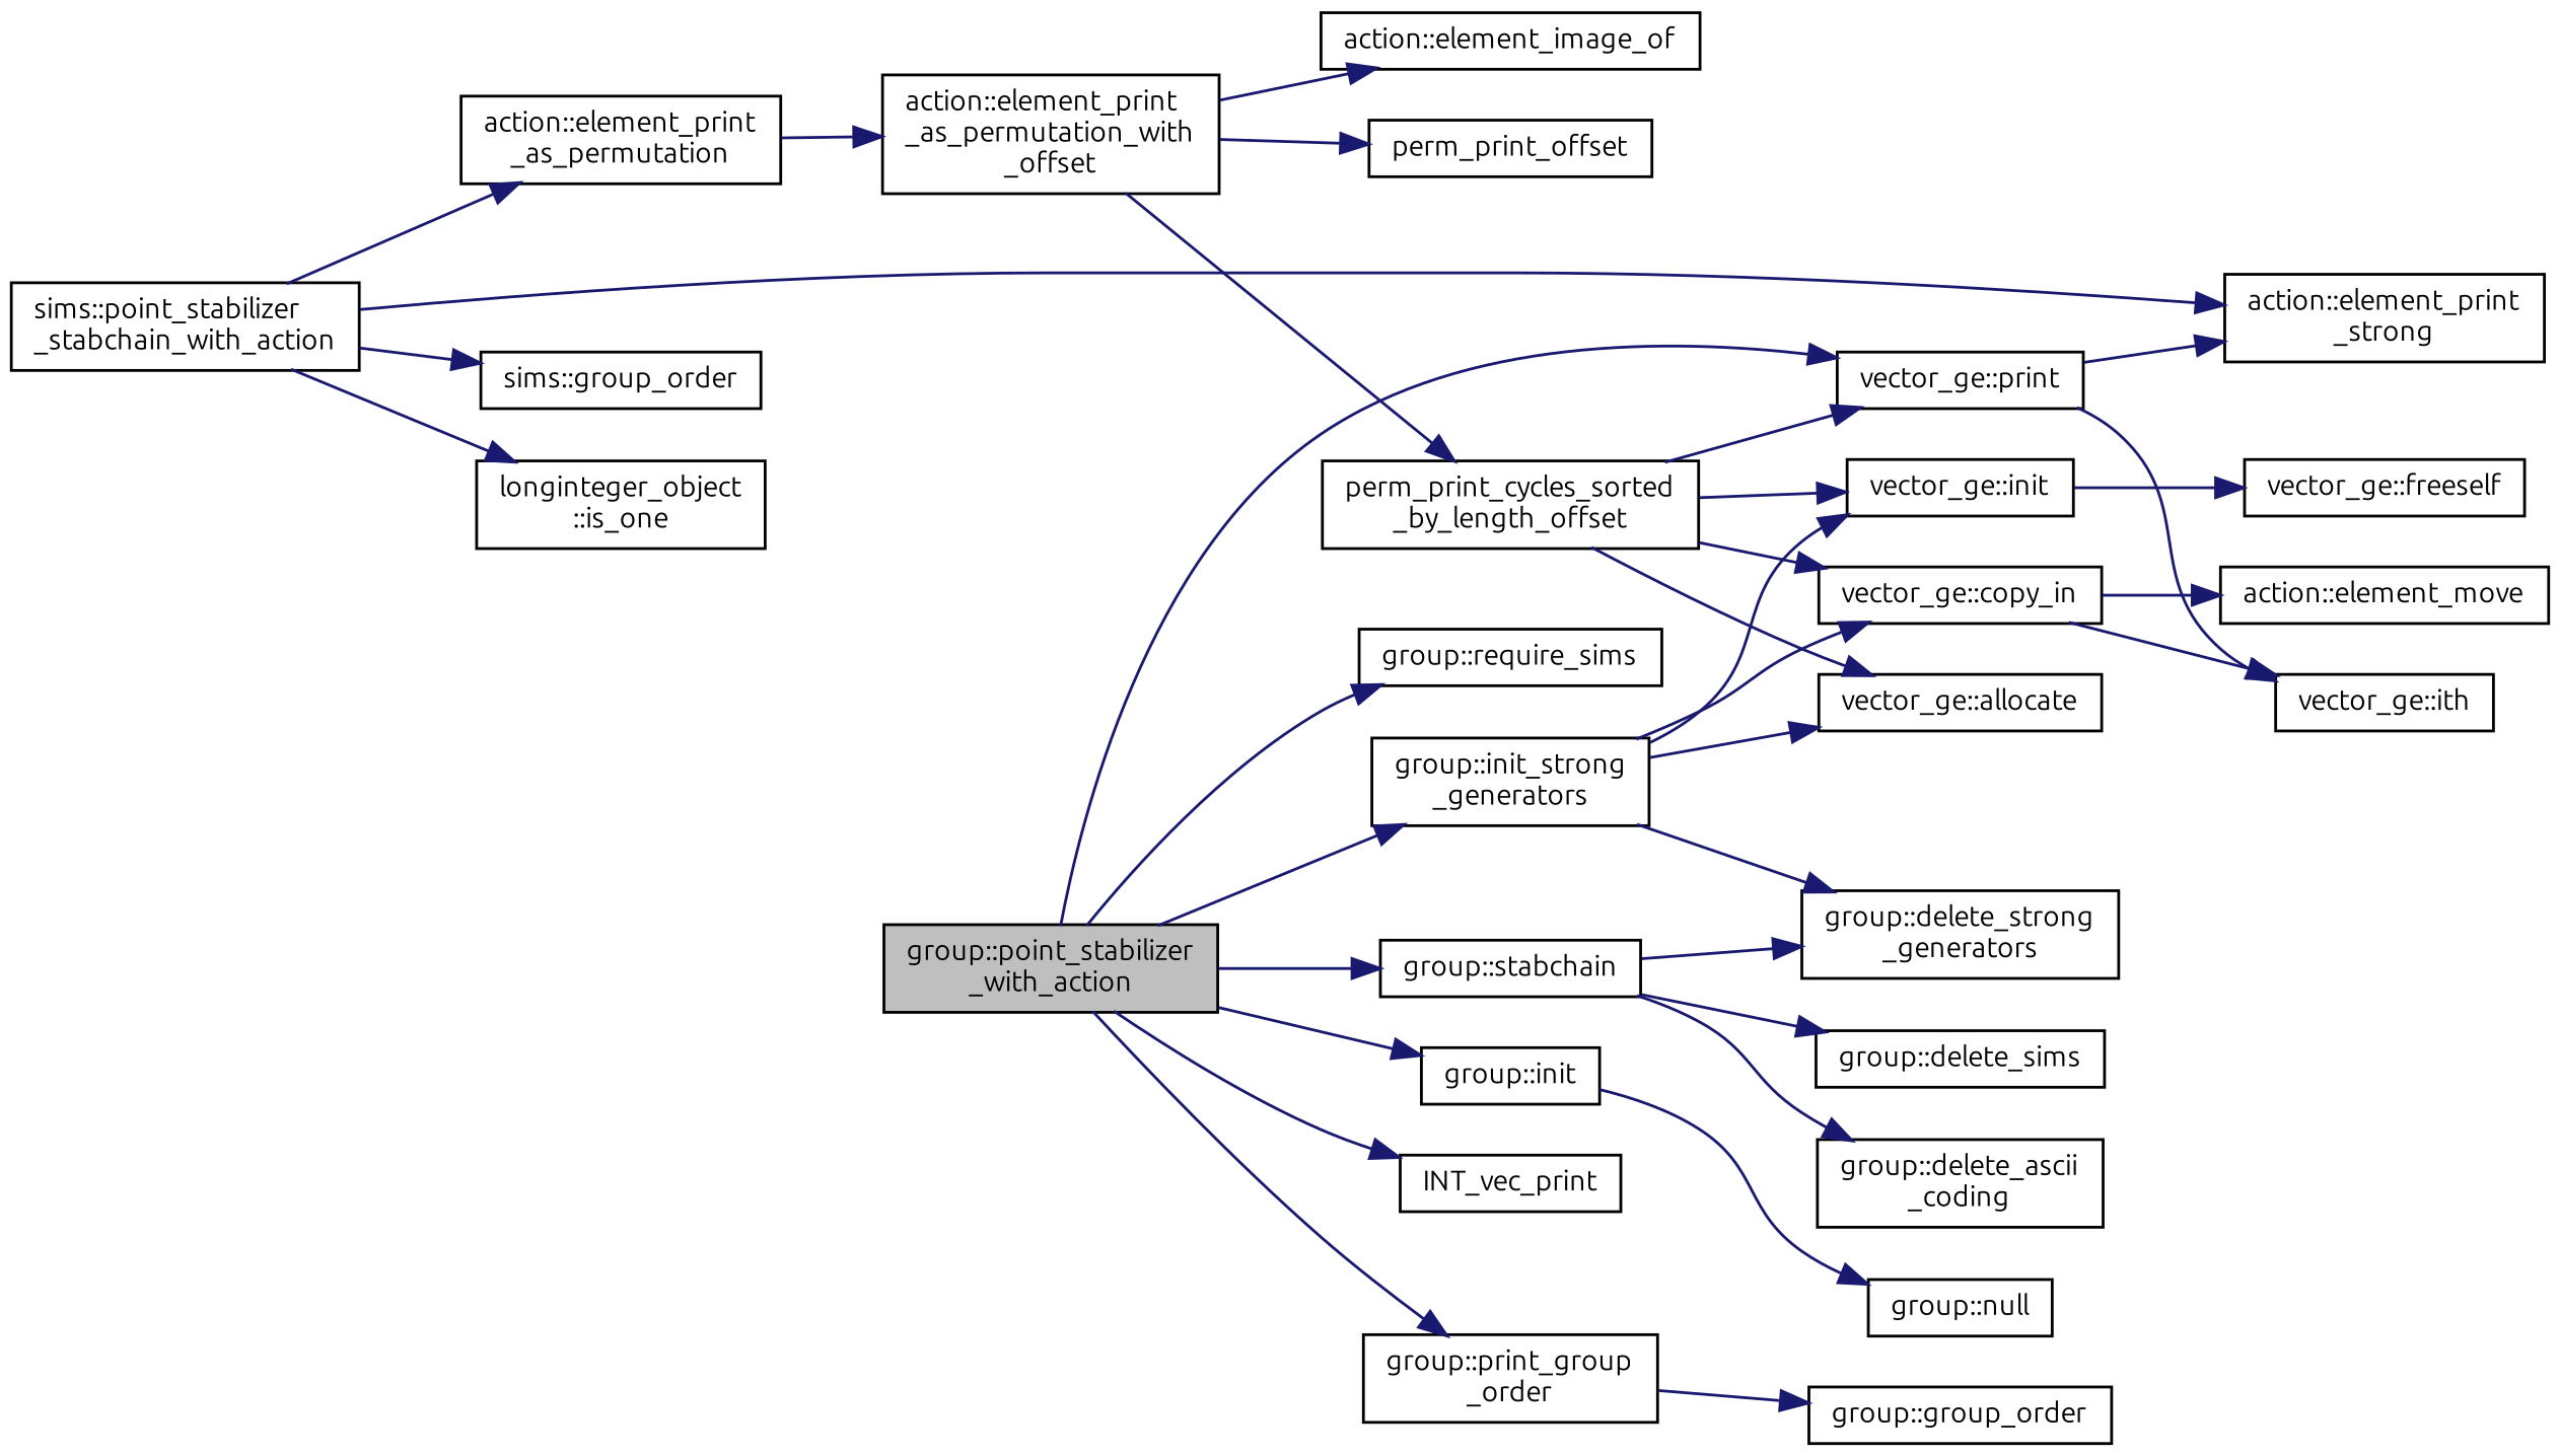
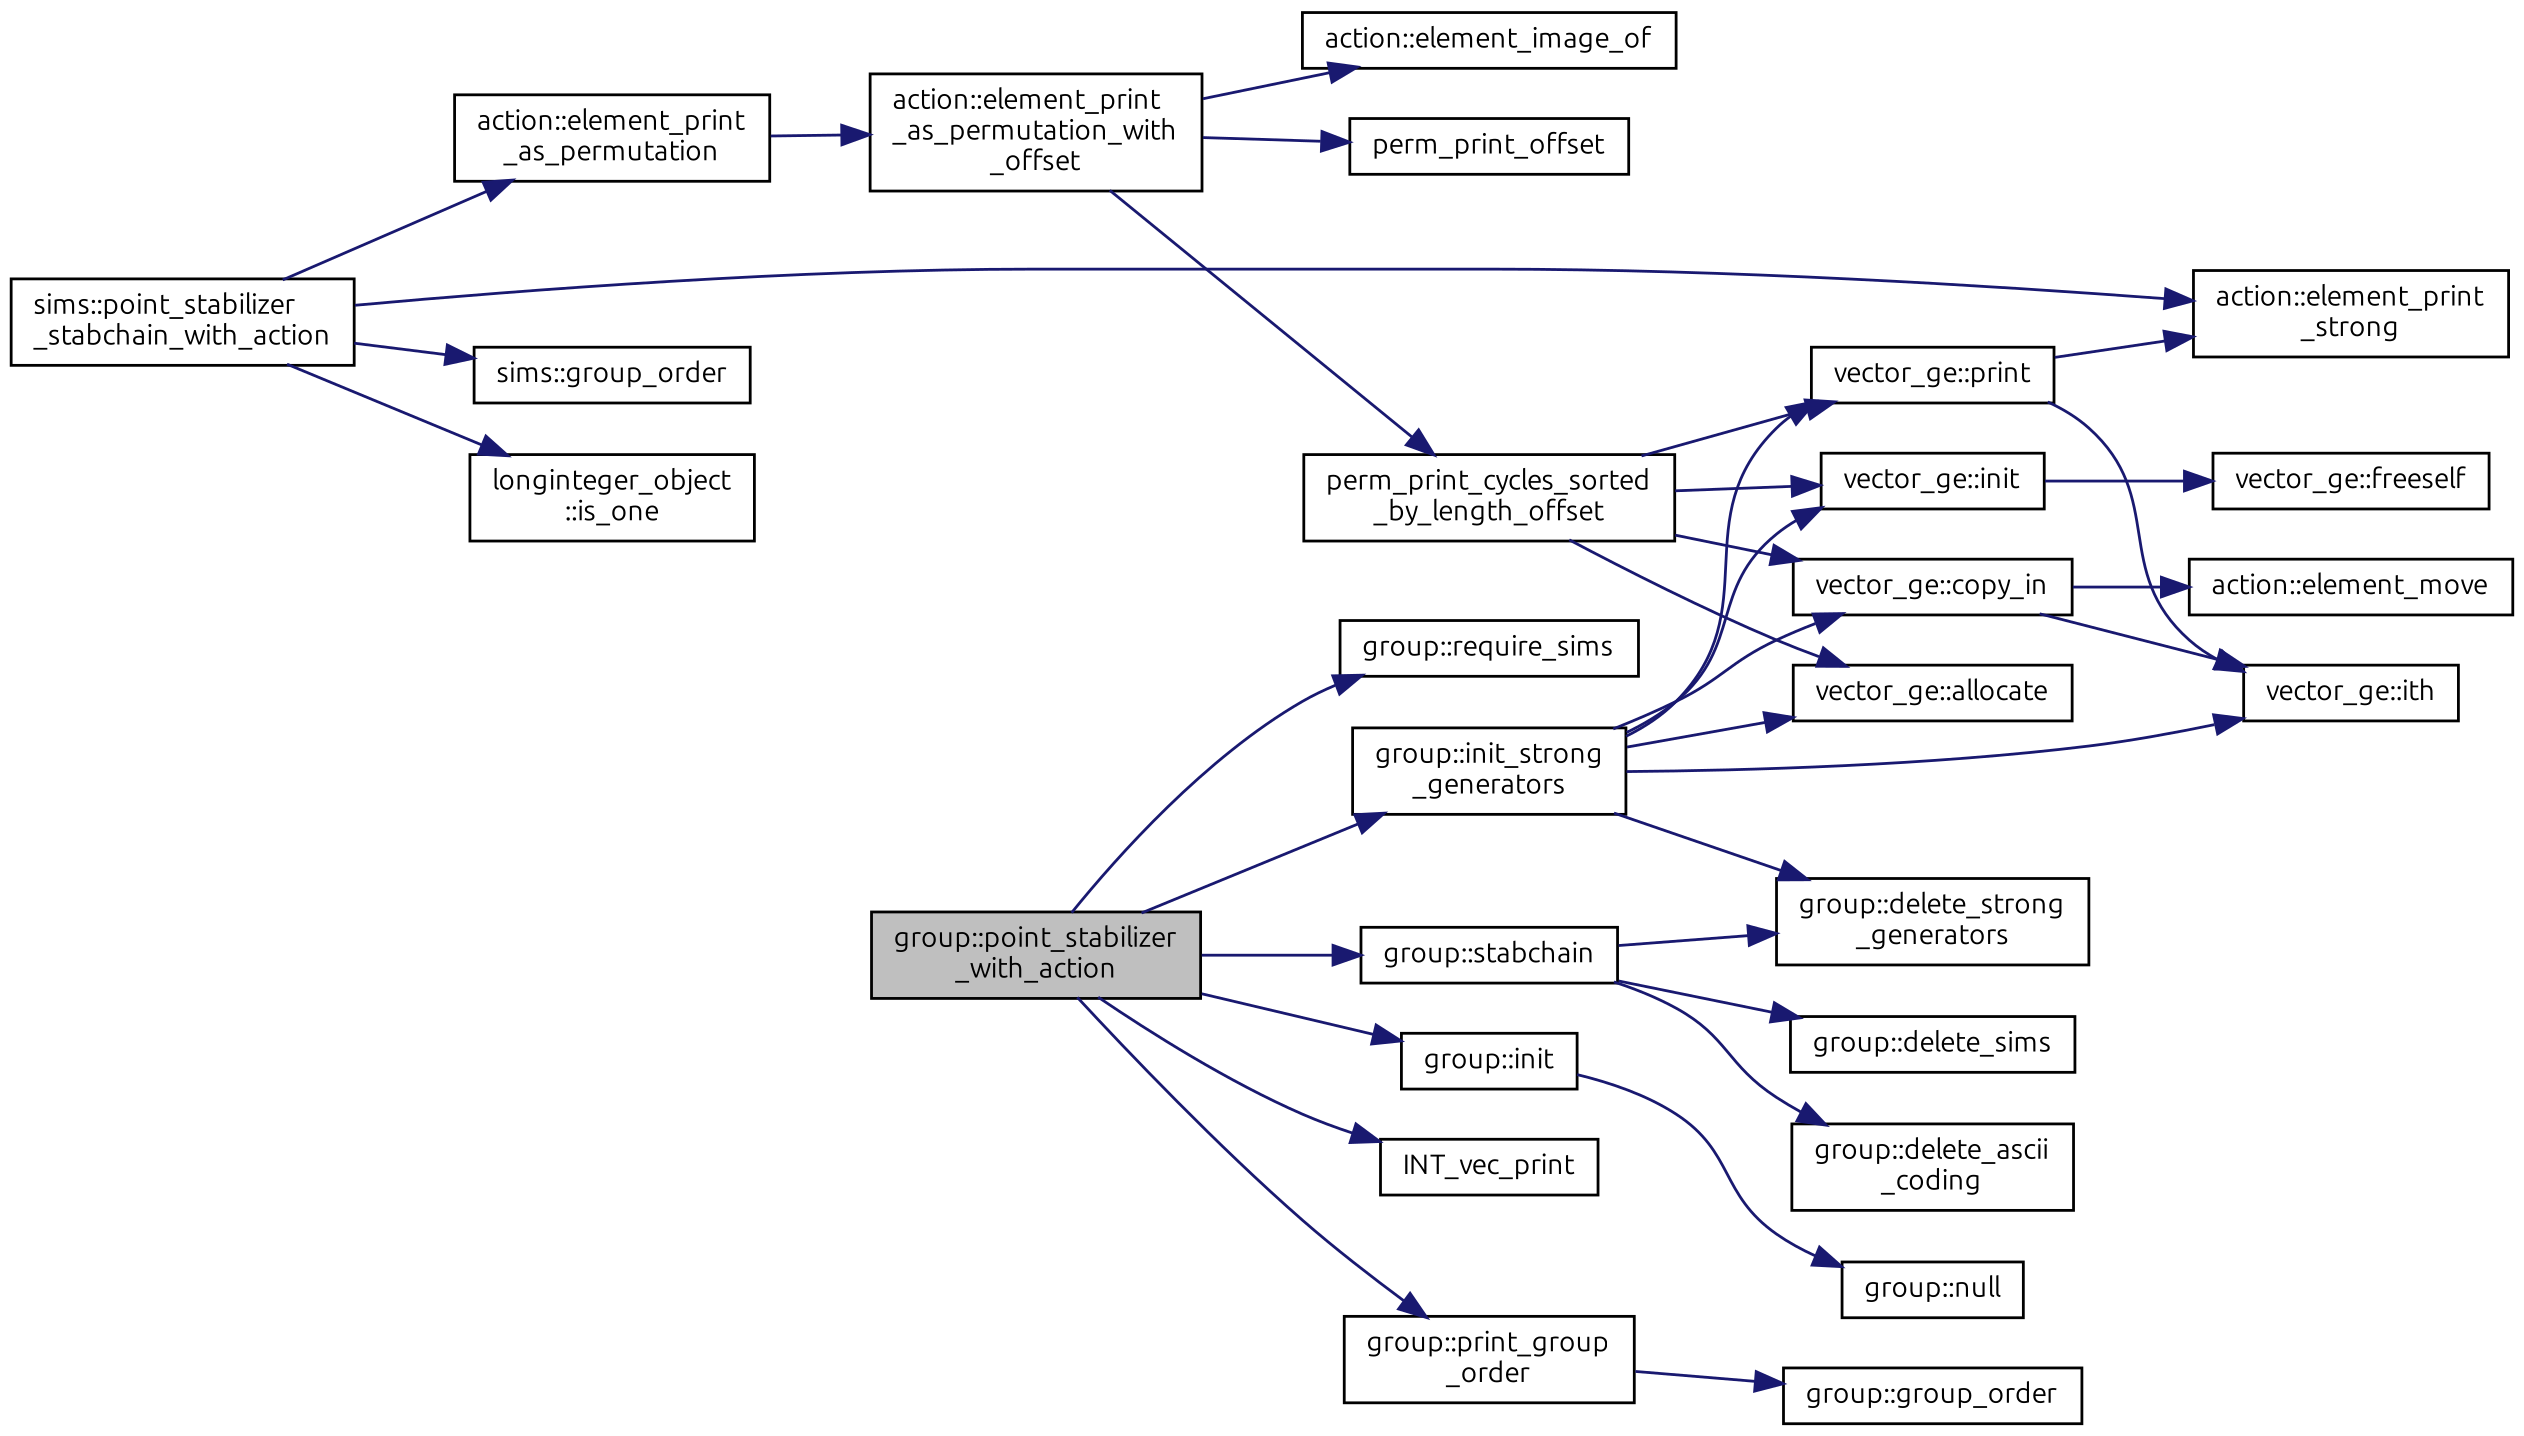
  digraph {
    fontname=Ubuntu
    rankdir=LR
    node [color=black fillcolor=white fontname=Ubuntu fontsize=10 shape=record style=filled]
    edge [color=midnightblue fontname=Ubuntu fontsize=10 labelfontname=Helvetica labelfontsize=10 style=solid]
    n1 [fillcolor=grey75 fontcolor=black height=0.2 label="group::point_stabilizer\l_with_action" width=0.4]
    n2 [height=0.2 label="group::require_sims" width=0.4]
    n3 [height=0.2 label="vector_ge::print" width=0.4]
    n4 [height=0.2 label="group::stabchain" width=0.4]
    n5 [height=0.2 label="group::init" width=0.4]
    n6 [height=0.2 label="group::init_strong\l_generators" width=0.4]
    n7 [height=0.2 label="group::print_group\l_order" width=0.4]
    n8 [height=0.2 label=INT_vec_print width=0.4]
    n9 [height=0.2 label="action::element_print\l_strong" width=0.4]
    n10 [height=0.2 label="vector_ge::ith" width=0.4]
    n11 [height=0.2 label="group::delete_ascii\l_coding" width=0.4]
    n12 [height=0.2 label="group::delete_strong\l_generators" width=0.4]
    n13 [height=0.2 label="group::delete_sims" width=0.4]
    n14 [height=0.2 label="group::null" width=0.4]
    n15 [height=0.2 label="vector_ge::init" width=0.4]
    n16 [height=0.2 label="vector_ge::allocate" width=0.4]
    n17 [height=0.2 label="vector_ge::copy_in" width=0.4]
    n18 [height=0.2 label="group::group_order" width=0.4]
    n19 [height=0.2 label="sims::point_stabilizer\l_stabchain_with_action" width=0.4]
    n20 [height=0.2 label="sims::group_order" width=0.4]
    n21 [height=0.2 label="action::element_print\l_as_permutation" width=0.4]
    n22 [height=0.2 label="longinteger_object\l::is_one" width=0.4]
    n23 [height=0.2 label="action::element_print\l_as_permutation_with\l_offset" width=0.4]
    n24 [height=0.2 label="action::element_image_of" width=0.4]
    n25 [height=0.2 label=perm_print_offset width=0.4]
    n26 [height=0.2 label="perm_print_cycles_sorted\l_by_length_offset" width=0.4]
    n27 [height=0.2 label="vector_ge::freeself" width=0.4]
    n28 [height=0.2 label="action::element_move" width=0.4]
    n1 -> n2
-   n1 -> n3
+   n6 -> n3
    n1 -> n4
    n1 -> n5
    n1 -> n6
    n1 -> n7
    n1 -> n8
    n3 -> n9
    n3 -> n10
    n4 -> n11
    n4 -> n12
    n4 -> n13
    n5 -> n14
+   n6 -> n10
    n6 -> n12
    n6 -> n15
    n6 -> n16
    n6 -> n17
    n7 -> n18
    n15 -> n27
    n17 -> n10
    n17 -> n28
    n19 -> n9
    n19 -> n20
    n19 -> n21
    n19 -> n22
    n21 -> n23
    n23 -> n24
    n23 -> n25
    n23 -> n26
    n26 -> n3
    n26 -> n15
    n26 -> n16
    n26 -> n17
  }
